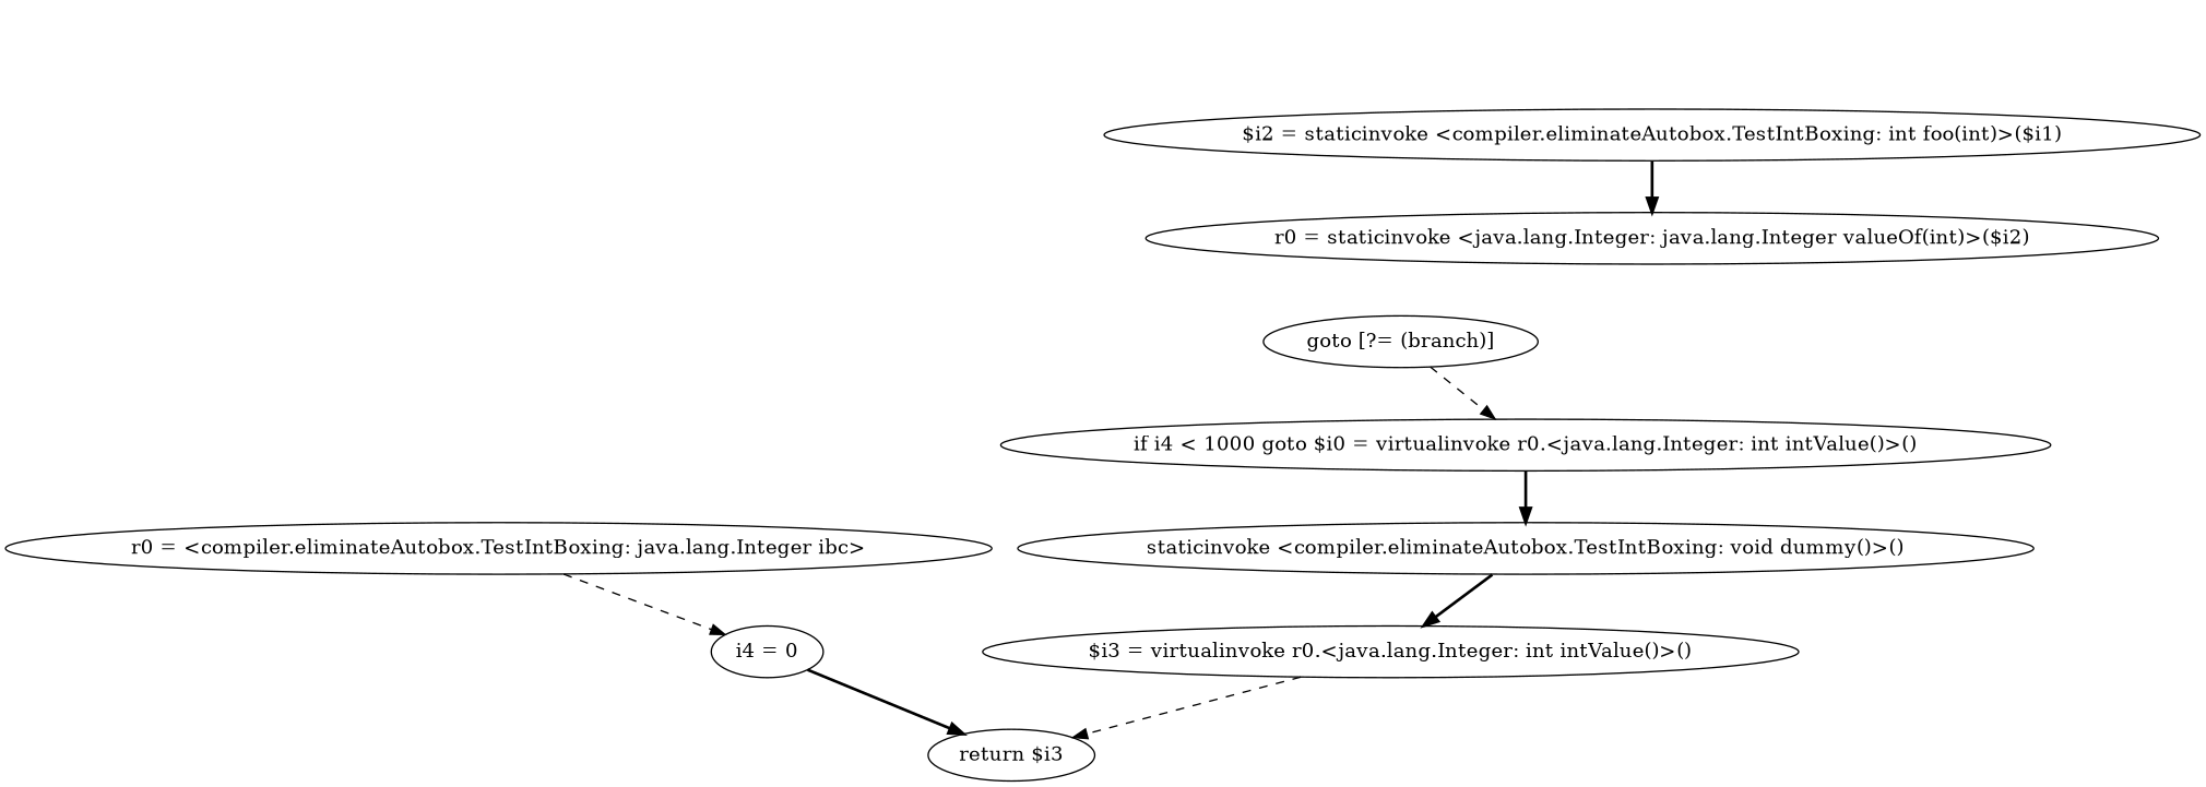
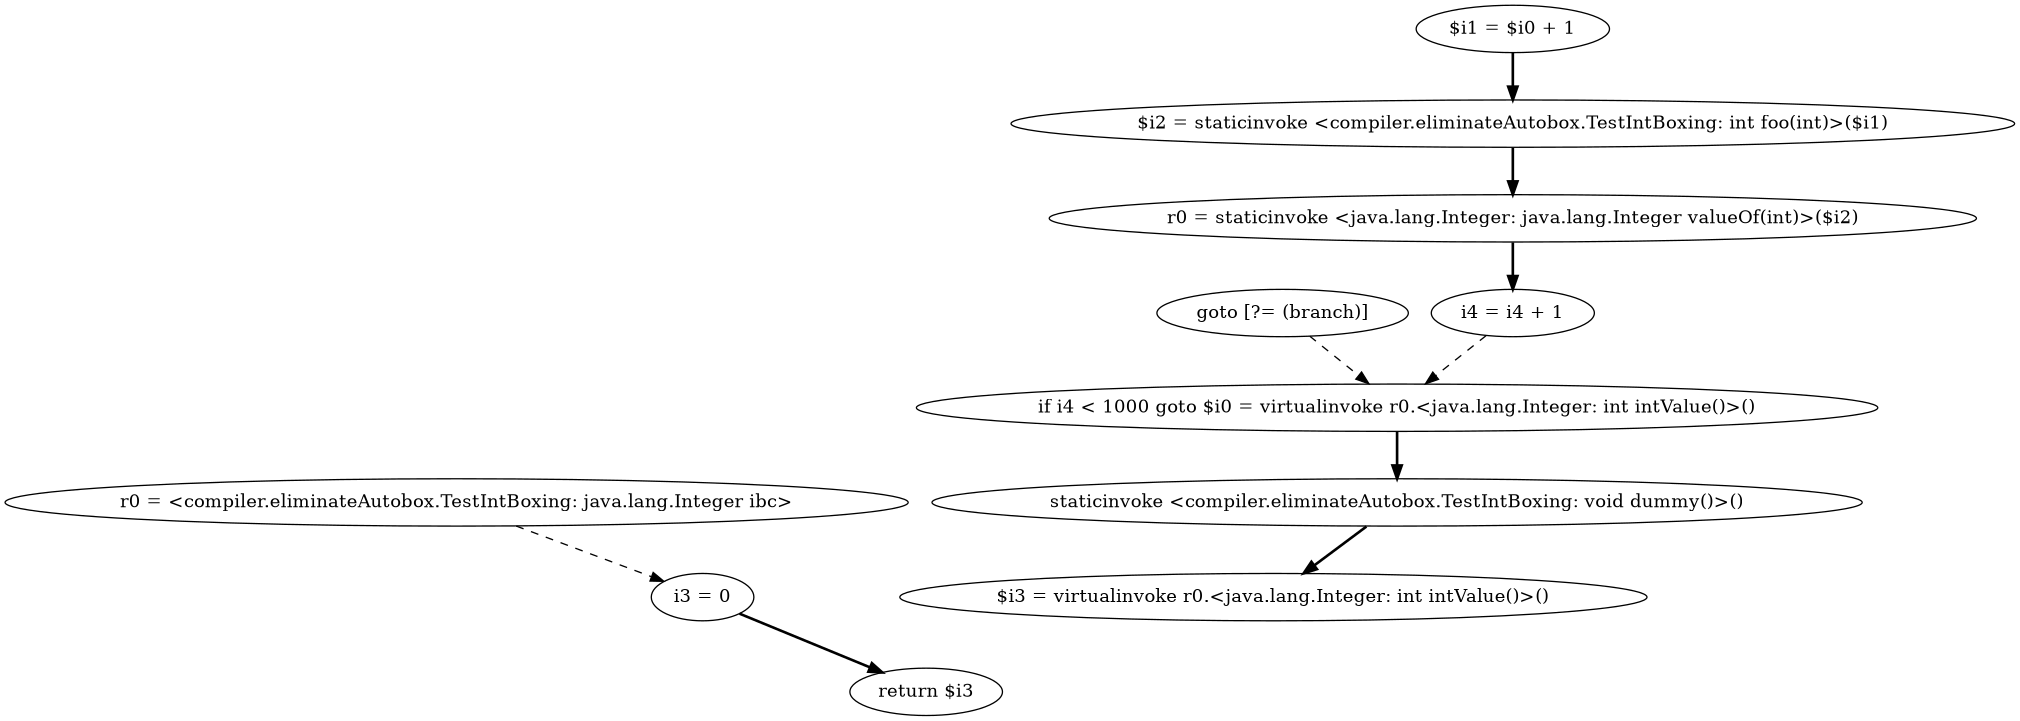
  digraph {
    edge [style=bold]
    "r0 = <compiler.eliminateAutobox.TestIntBoxing: java.lang.Integer ibc>"
-   "i4 = 0"
+   "i4 = 0" [label="i3 = 0"]
    "return $i3"
    "goto [?= (branch)]"
    "if i4 < 1000 goto $i0 = virtualinvoke r0.<java.lang.Integer: int intValue()>()"
    "staticinvoke <compiler.eliminateAutobox.TestIntBoxing: void dummy()>()"
+   "$i1 = $i0 + 1"
    "$i2 = staticinvoke <compiler.eliminateAutobox.TestIntBoxing: int foo(int)>($i1)"
    "r0 = staticinvoke <java.lang.Integer: java.lang.Integer valueOf(int)>($i2)"
+   "i4 = i4 + 1"
    "$i3 = virtualinvoke r0.<java.lang.Integer: int intValue()>()"
    "r0 = <compiler.eliminateAutobox.TestIntBoxing: java.lang.Integer ibc>" -> "i4 = 0" [style=dashed]
    "i4 = 0" -> "return $i3"
    "goto [?= (branch)]" -> "if i4 < 1000 goto $i0 = virtualinvoke r0.<java.lang.Integer: int intValue()>()" [style=dashed]
    "if i4 < 1000 goto $i0 = virtualinvoke r0.<java.lang.Integer: int intValue()>()" -> "staticinvoke <compiler.eliminateAutobox.TestIntBoxing: void dummy()>()"
    "staticinvoke <compiler.eliminateAutobox.TestIntBoxing: void dummy()>()" -> "$i3 = virtualinvoke r0.<java.lang.Integer: int intValue()>()"
+   "$i1 = $i0 + 1" -> "$i2 = staticinvoke <compiler.eliminateAutobox.TestIntBoxing: int foo(int)>($i1)"
    "$i2 = staticinvoke <compiler.eliminateAutobox.TestIntBoxing: int foo(int)>($i1)" -> "r0 = staticinvoke <java.lang.Integer: java.lang.Integer valueOf(int)>($i2)"
-   "$i3 = virtualinvoke r0.<java.lang.Integer: int intValue()>()" -> "return $i3" [style=dashed]
+   "r0 = staticinvoke <java.lang.Integer: java.lang.Integer valueOf(int)>($i2)" -> "i4 = i4 + 1"
+   "i4 = i4 + 1" -> "if i4 < 1000 goto $i0 = virtualinvoke r0.<java.lang.Integer: int intValue()>()" [style=dashed]
  }
